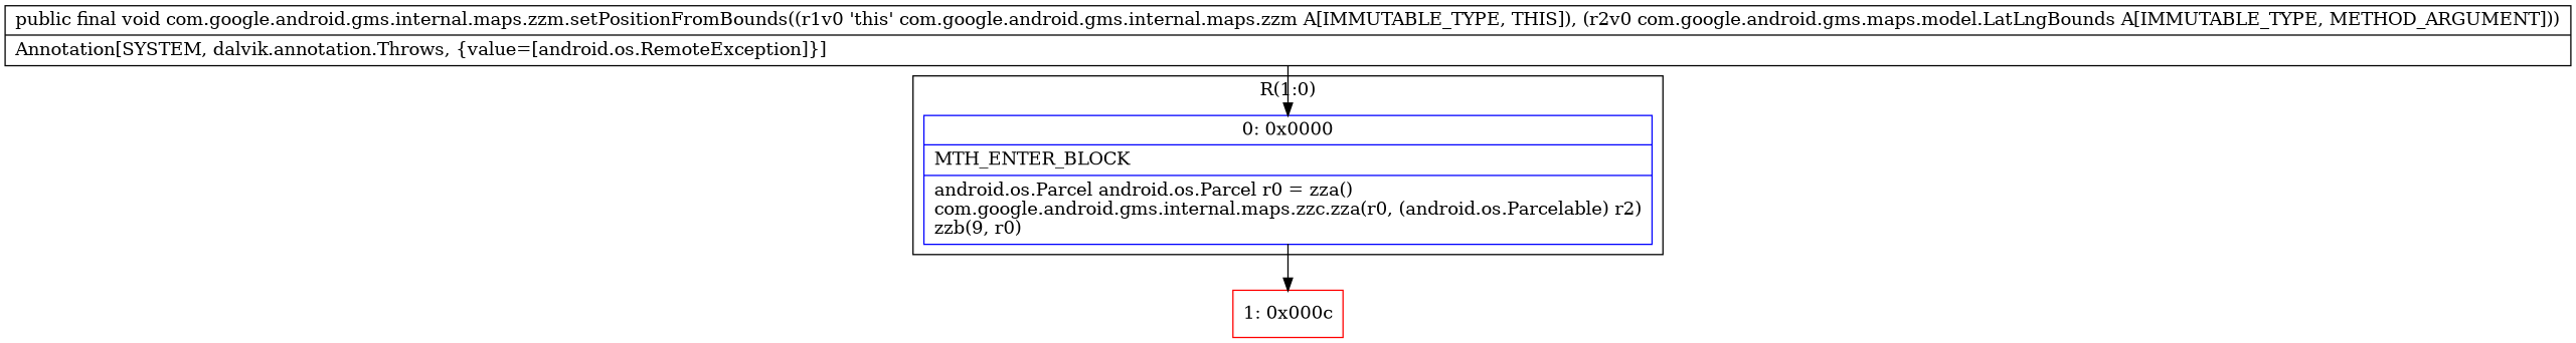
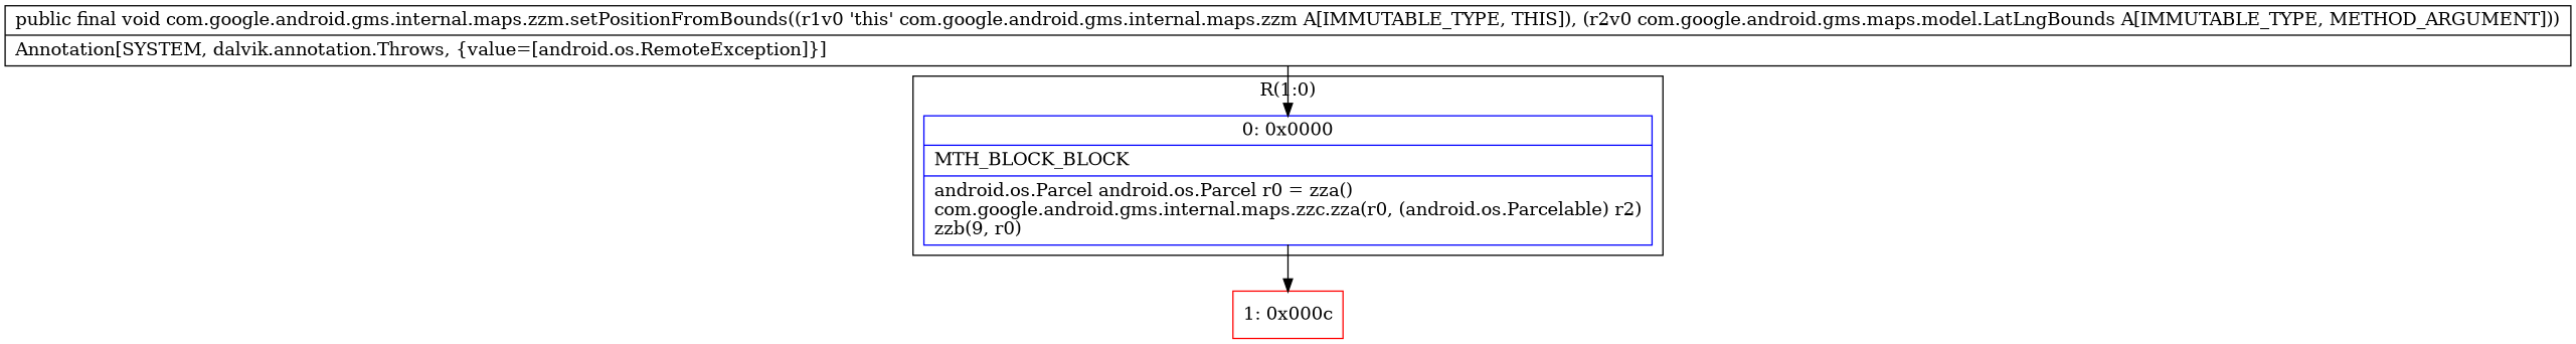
  digraph {
    node [shape=record]
-   n1 [color=blue label="{0\:\ 0x0000|MTH_ENTER_BLOCK\l|android.os.Parcel android.os.Parcel r0 = zza()\lcom.google.android.gms.internal.maps.zzc.zza(r0, (android.os.Parcelable) r2)\lzzb(9, r0)\l}"]
+   n1 [color=blue label="{0\:\ 0x0000|MTH_BLOCK_BLOCK\l|android.os.Parcel android.os.Parcel r0 = zza()\lcom.google.android.gms.internal.maps.zzc.zza(r0, (android.os.Parcelable) r2)\lzzb(9, r0)\l}"]
    n2 [color=red label="{1\:\ 0x000c}"]
    n3 [label="{public final void com.google.android.gms.internal.maps.zzm.setPositionFromBounds((r1v0 'this' com.google.android.gms.internal.maps.zzm A[IMMUTABLE_TYPE, THIS]), (r2v0 com.google.android.gms.maps.model.LatLngBounds A[IMMUTABLE_TYPE, METHOD_ARGUMENT]))  | Annotation[SYSTEM, dalvik.annotation.Throws, \{value=[android.os.RemoteException]\}]\l}"]
    subgraph cluster_1 {
      label="R(1:0)"
      n1
    }
    n1 -> n2
    n3 -> n1
  }
